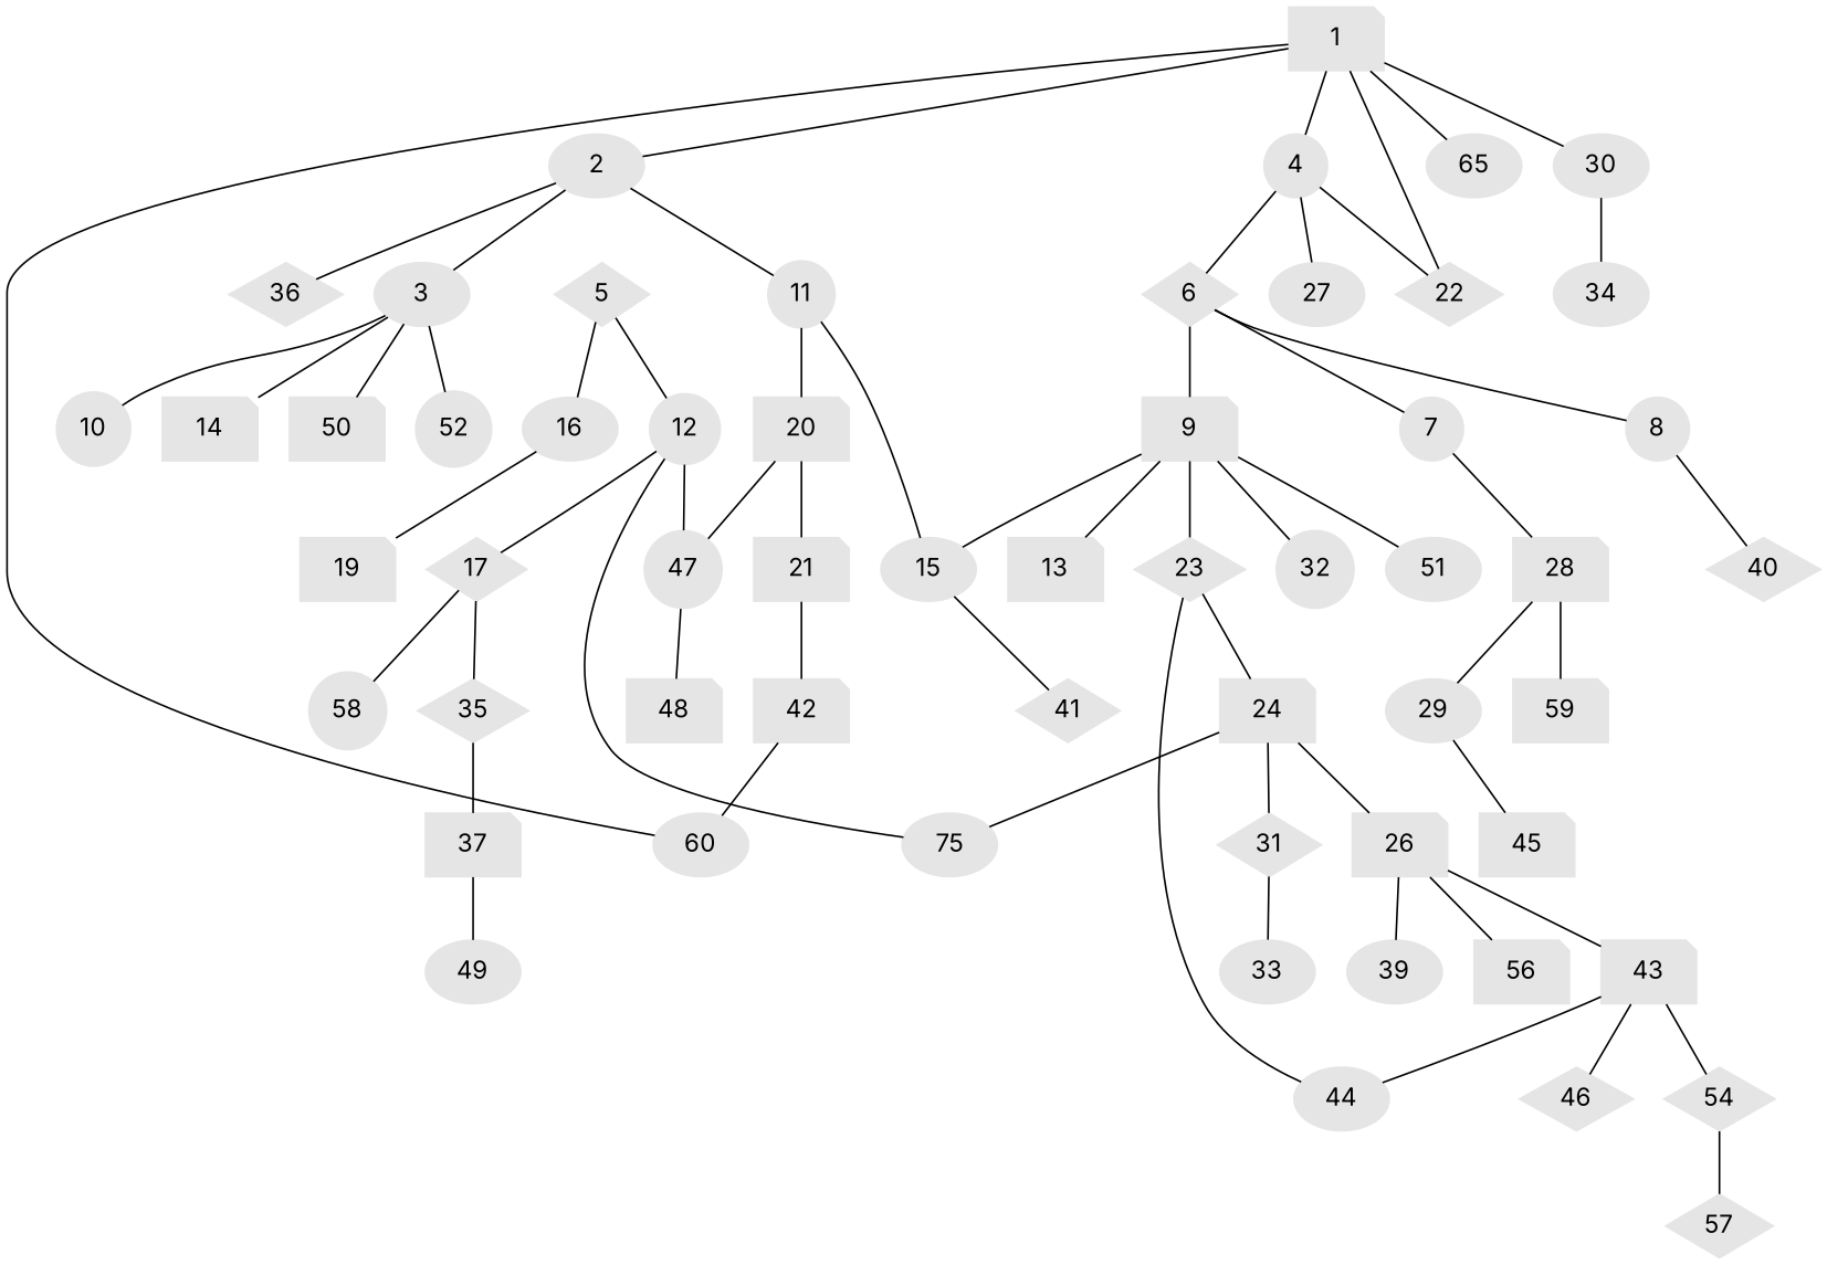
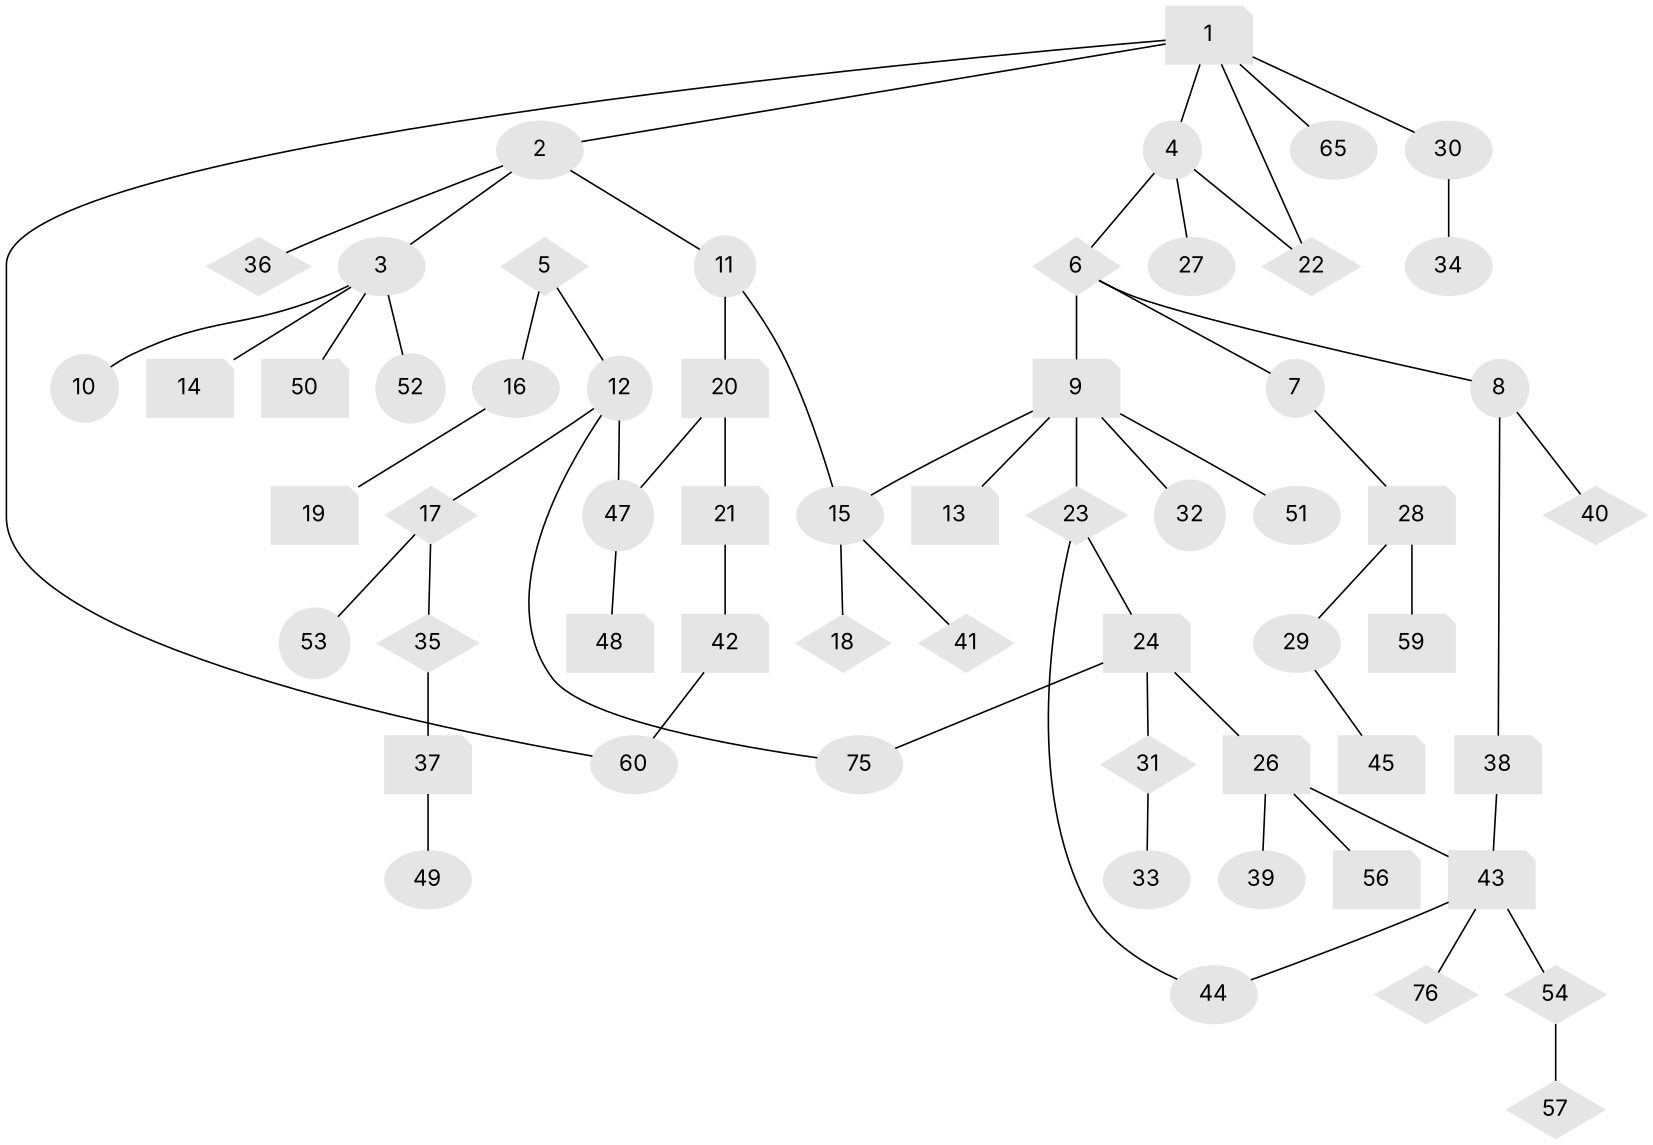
  graph {
    fontname=Inter
    node [color=gray90 fontname=Inter shape=note style=filled]
    edge [fontname=Inter]
    2 [shape=ellipse]
    1
    4 [shape=circle]
    22 [shape=diamond]
    n5 [label=65 shape=ellipse]
    30 [shape=ellipse]
    60 [shape=ellipse]
    3 [shape=ellipse]
    11 [shape=circle]
    36 [shape=diamond]
    6 [shape=diamond]
    27 [shape=ellipse]
    34 [shape=ellipse]
    10 [shape=circle]
    14
    50
    52 [shape=circle]
    15 [shape=ellipse]
    20
    5 [shape=diamond]
    12 [shape=circle]
    16 [shape=ellipse]
    7 [shape=circle]
    8 [shape=circle]
    9
    17 [shape=diamond]
    47 [shape=circle]
    n28 [label=75 shape=ellipse]
    19
    28
+   38
    40 [shape=diamond]
    13
    23 [shape=diamond]
    32 [shape=circle]
    51 [shape=ellipse]
    29 [shape=ellipse]
    59
    43
+   18 [shape=diamond]
    41 [shape=diamond]
    24
    44 [shape=ellipse]
    21
    35 [shape=diamond]
-   58 [shape=circle]
+   58 [shape=circle label=53]
    48
    37
    42
    26
    31 [shape=diamond]
    39 [shape=ellipse]
    56
    33 [shape=ellipse]
-   46 [shape=diamond]
+   46 [shape=diamond label=76]
    54 [shape=diamond]
    45
    49 [shape=ellipse]
    57 [shape=diamond]
    2 -- 3
    2 -- 11
    2 -- 36
    1 -- 2
    1 -- 4
    1 -- 22
    1 -- n5
    1 -- 30
    1 -- 60
    4 -- 22
    4 -- 6
    4 -- 27
    30 -- 34
    3 -- 10
    3 -- 14
    3 -- 50
    3 -- 52
    11 -- 15
    11 -- 20
    6 -- 7
    6 -- 8
    6 -- 9
+   15 -- 18
    15 -- 41
    20 -- 47
    20 -- 21
    5 -- 12
    5 -- 16
    12 -- 17
    12 -- 47
    12 -- n28
    16 -- 19
    7 -- 28
+   8 -- 38
    8 -- 40
    9 -- 15
    9 -- 13
    9 -- 23
    9 -- 32
    9 -- 51
    17 -- 35
    17 -- 58
    47 -- 48
    28 -- 29
    28 -- 59
+   38 -- 43
    23 -- 24
    23 -- 44
    29 -- 45
    43 -- 44
    43 -- 46
    43 -- 54
    24 -- n28
    24 -- 26
    24 -- 31
    21 -- 42
    35 -- 37
    37 -- 49
    42 -- 60
    26 -- 43
    26 -- 39
    26 -- 56
    31 -- 33
    54 -- 57
  }
